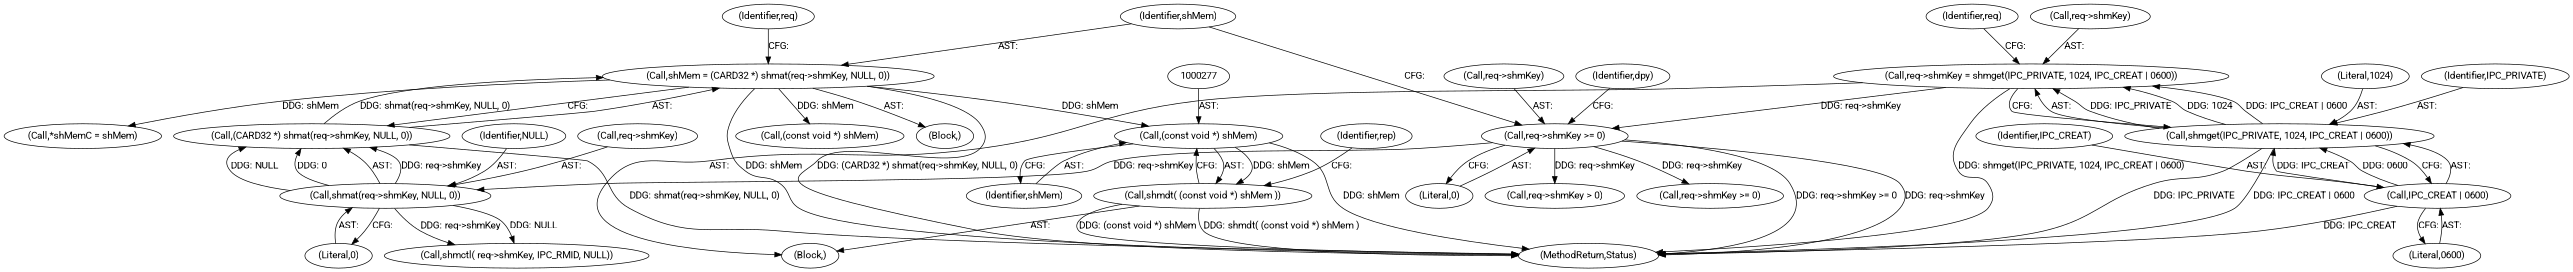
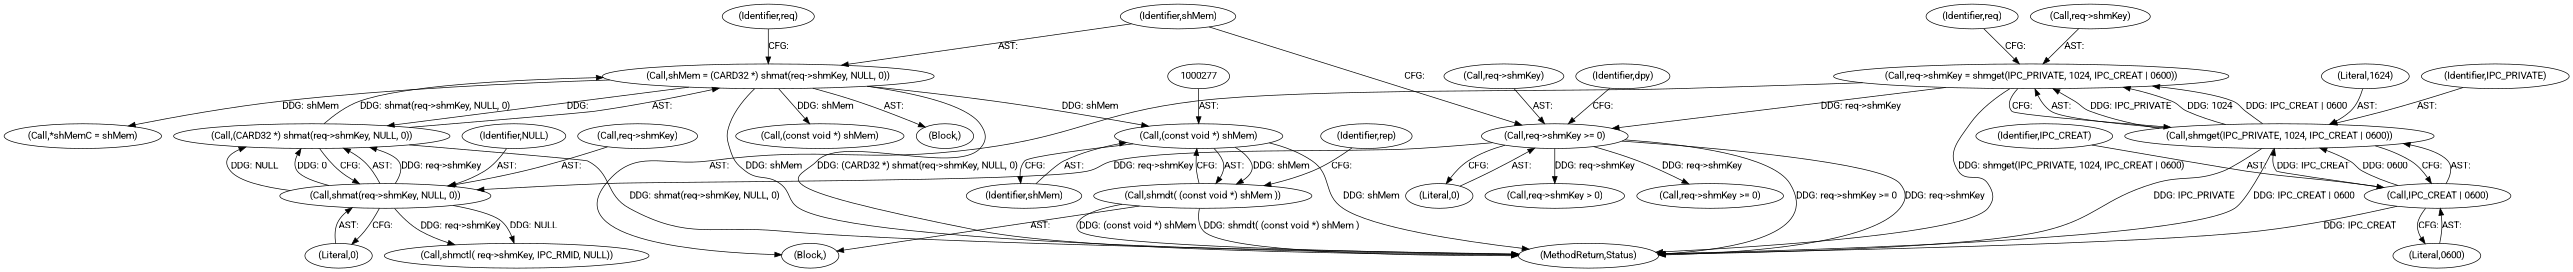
  digraph {
    fontname=Roboto
    node [fontname=Roboto]
    edge [fontname=Roboto]
    n1 [label="(Call,(const void *) shMem)"]
    n2 [label="(Call,shmdt( (const void *) shMem ))"]
    n3 [label="(Identifier,shMem)"]
    n4 [label="(MethodReturn,Status)"]
    n5 [label="(Block,)"]
    n6 [label="(Call,shMem = (CARD32 *) shmat(req->shmKey, NULL, 0))"]
    n7 [label="(Call,(CARD32 *) shmat(req->shmKey, NULL, 0))"]
    n8 [label="(Call,(const void *) shMem)"]
    n9 [label="(Block,)"]
    n10 [label="(Call,*shMemC = shMem)"]
    n11 [label="(Call,shmat(req->shmKey, NULL, 0))"]
    n12 [label="(Literal,0)"]
    n13 [label="(Call,shmctl( req->shmKey, IPC_RMID, NULL))"]
    n14 [label="(Call,req->shmKey >= 0)"]
    n15 [label="(Call,req->shmKey > 0)"]
    n16 [label="(Call,req->shmKey >= 0)"]
    n17 [label="(Literal,0)"]
    n18 [label="(Call,req->shmKey = shmget(IPC_PRIVATE, 1024, IPC_CREAT | 0600))"]
    n19 [label="(Call,shmget(IPC_PRIVATE, 1024, IPC_CREAT | 0600))"]
    n20 [label="(Call,IPC_CREAT | 0600)"]
    n21 [label="(Literal,0600)"]
    n22 [label="(Call,req->shmKey)"]
    n23 [label="(Call,req->shmKey)"]
    n24 [label="(Identifier,dpy)"]
    n25 [label="(Identifier,req)"]
-   n26 [label="(Literal,1024)"]
+   n26 [label="(Literal,1624)"]
    n27 [label="(Identifier,req)"]
    n28 [label="(Identifier,IPC_PRIVATE)"]
    n29 [label="(Identifier,NULL)"]
    n30 [label="(Identifier,shMem)"]
    n31 [label="(Identifier,rep)"]
    n32 [label="(Call,req->shmKey)"]
    n33 [label="(Identifier,IPC_CREAT)"]
    1000277
    n1 -> n2 [label="AST: "]
    n1 -> n2 [label="DDG: shMem"]
    n1 -> n3 [label="CFG: "]
    n1 -> n4 [label="DDG: shMem"]
    n2 -> n1 [label="CFG: "]
    n2 -> n4 [label="DDG: shmdt( (const void *) shMem )"]
    n2 -> n4 [label="DDG: (const void *) shMem"]
    n2 -> n5 [label="AST: "]
    n3 -> n1 [label="AST: "]
    n6 -> n1 [label="DDG: shMem"]
    n6 -> n4 [label="DDG: (CARD32 *) shmat(req->shmKey, NULL, 0)"]
    n6 -> n4 [label="DDG: shMem"]
-   n6 -> n7 [label="CFG: "]
+   n6 -> n7 [label="DDG: "]
    n6 -> n8 [label="DDG: shMem"]
    n6 -> n9 [label="AST: "]
    n6 -> n10 [label="DDG: shMem"]
    n7 -> n4 [label="DDG: shmat(req->shmKey, NULL, 0)"]
    n7 -> n6 [label="AST: "]
    n7 -> n6 [label="DDG: shmat(req->shmKey, NULL, 0)"]
+   n7 -> n11 [label="CFG: "]
    n11 -> n7 [label="AST: "]
    n11 -> n7 [label="DDG: req->shmKey"]
    n11 -> n7 [label="DDG: NULL"]
    n11 -> n7 [label="DDG: 0"]
    n11 -> n12 [label="CFG: "]
    n11 -> n13 [label="DDG: req->shmKey"]
    n11 -> n13 [label="DDG: NULL"]
    n12 -> n11 [label="AST: "]
    n14 -> n4 [label="DDG: req->shmKey >= 0"]
    n14 -> n4 [label="DDG: req->shmKey"]
    n14 -> n11 [label="DDG: req->shmKey"]
    n14 -> n15 [label="DDG: req->shmKey"]
    n14 -> n16 [label="DDG: req->shmKey"]
    n14 -> n17 [label="CFG: "]
    n17 -> n14 [label="AST: "]
    n18 -> n4 [label="DDG: shmget(IPC_PRIVATE, 1024, IPC_CREAT | 0600)"]
    n18 -> n5 [label="AST: "]
    n18 -> n14 [label="DDG: req->shmKey"]
    n18 -> n19 [label="CFG: "]
    n19 -> n4 [label="DDG: IPC_PRIVATE"]
    n19 -> n4 [label="DDG: IPC_CREAT | 0600"]
    n19 -> n18 [label="AST: "]
    n19 -> n18 [label="DDG: IPC_PRIVATE"]
    n19 -> n18 [label="DDG: 1024"]
    n19 -> n18 [label="DDG: IPC_CREAT | 0600"]
    n19 -> n20 [label="CFG: "]
    n20 -> n4 [label="DDG: IPC_CREAT"]
    n20 -> n19 [label="AST: "]
    n20 -> n19 [label="DDG: IPC_CREAT"]
    n20 -> n19 [label="DDG: 0600"]
    n20 -> n21 [label="CFG: "]
    n21 -> n20 [label="AST: "]
    n22 -> n11 [label="AST: "]
    n23 -> n14 [label="AST: "]
    n24 -> n14 [label="CFG: "]
    n25 -> n18 [label="CFG: "]
    n26 -> n19 [label="AST: "]
    n27 -> n6 [label="CFG: "]
    n28 -> n19 [label="AST: "]
    n29 -> n11 [label="AST: "]
    n30 -> n6 [label="AST: "]
    n30 -> n14 [label="CFG: "]
    n31 -> n2 [label="CFG: "]
    n32 -> n18 [label="AST: "]
    n33 -> n20 [label="AST: "]
    1000277 -> n1 [label="AST: "]
  }
